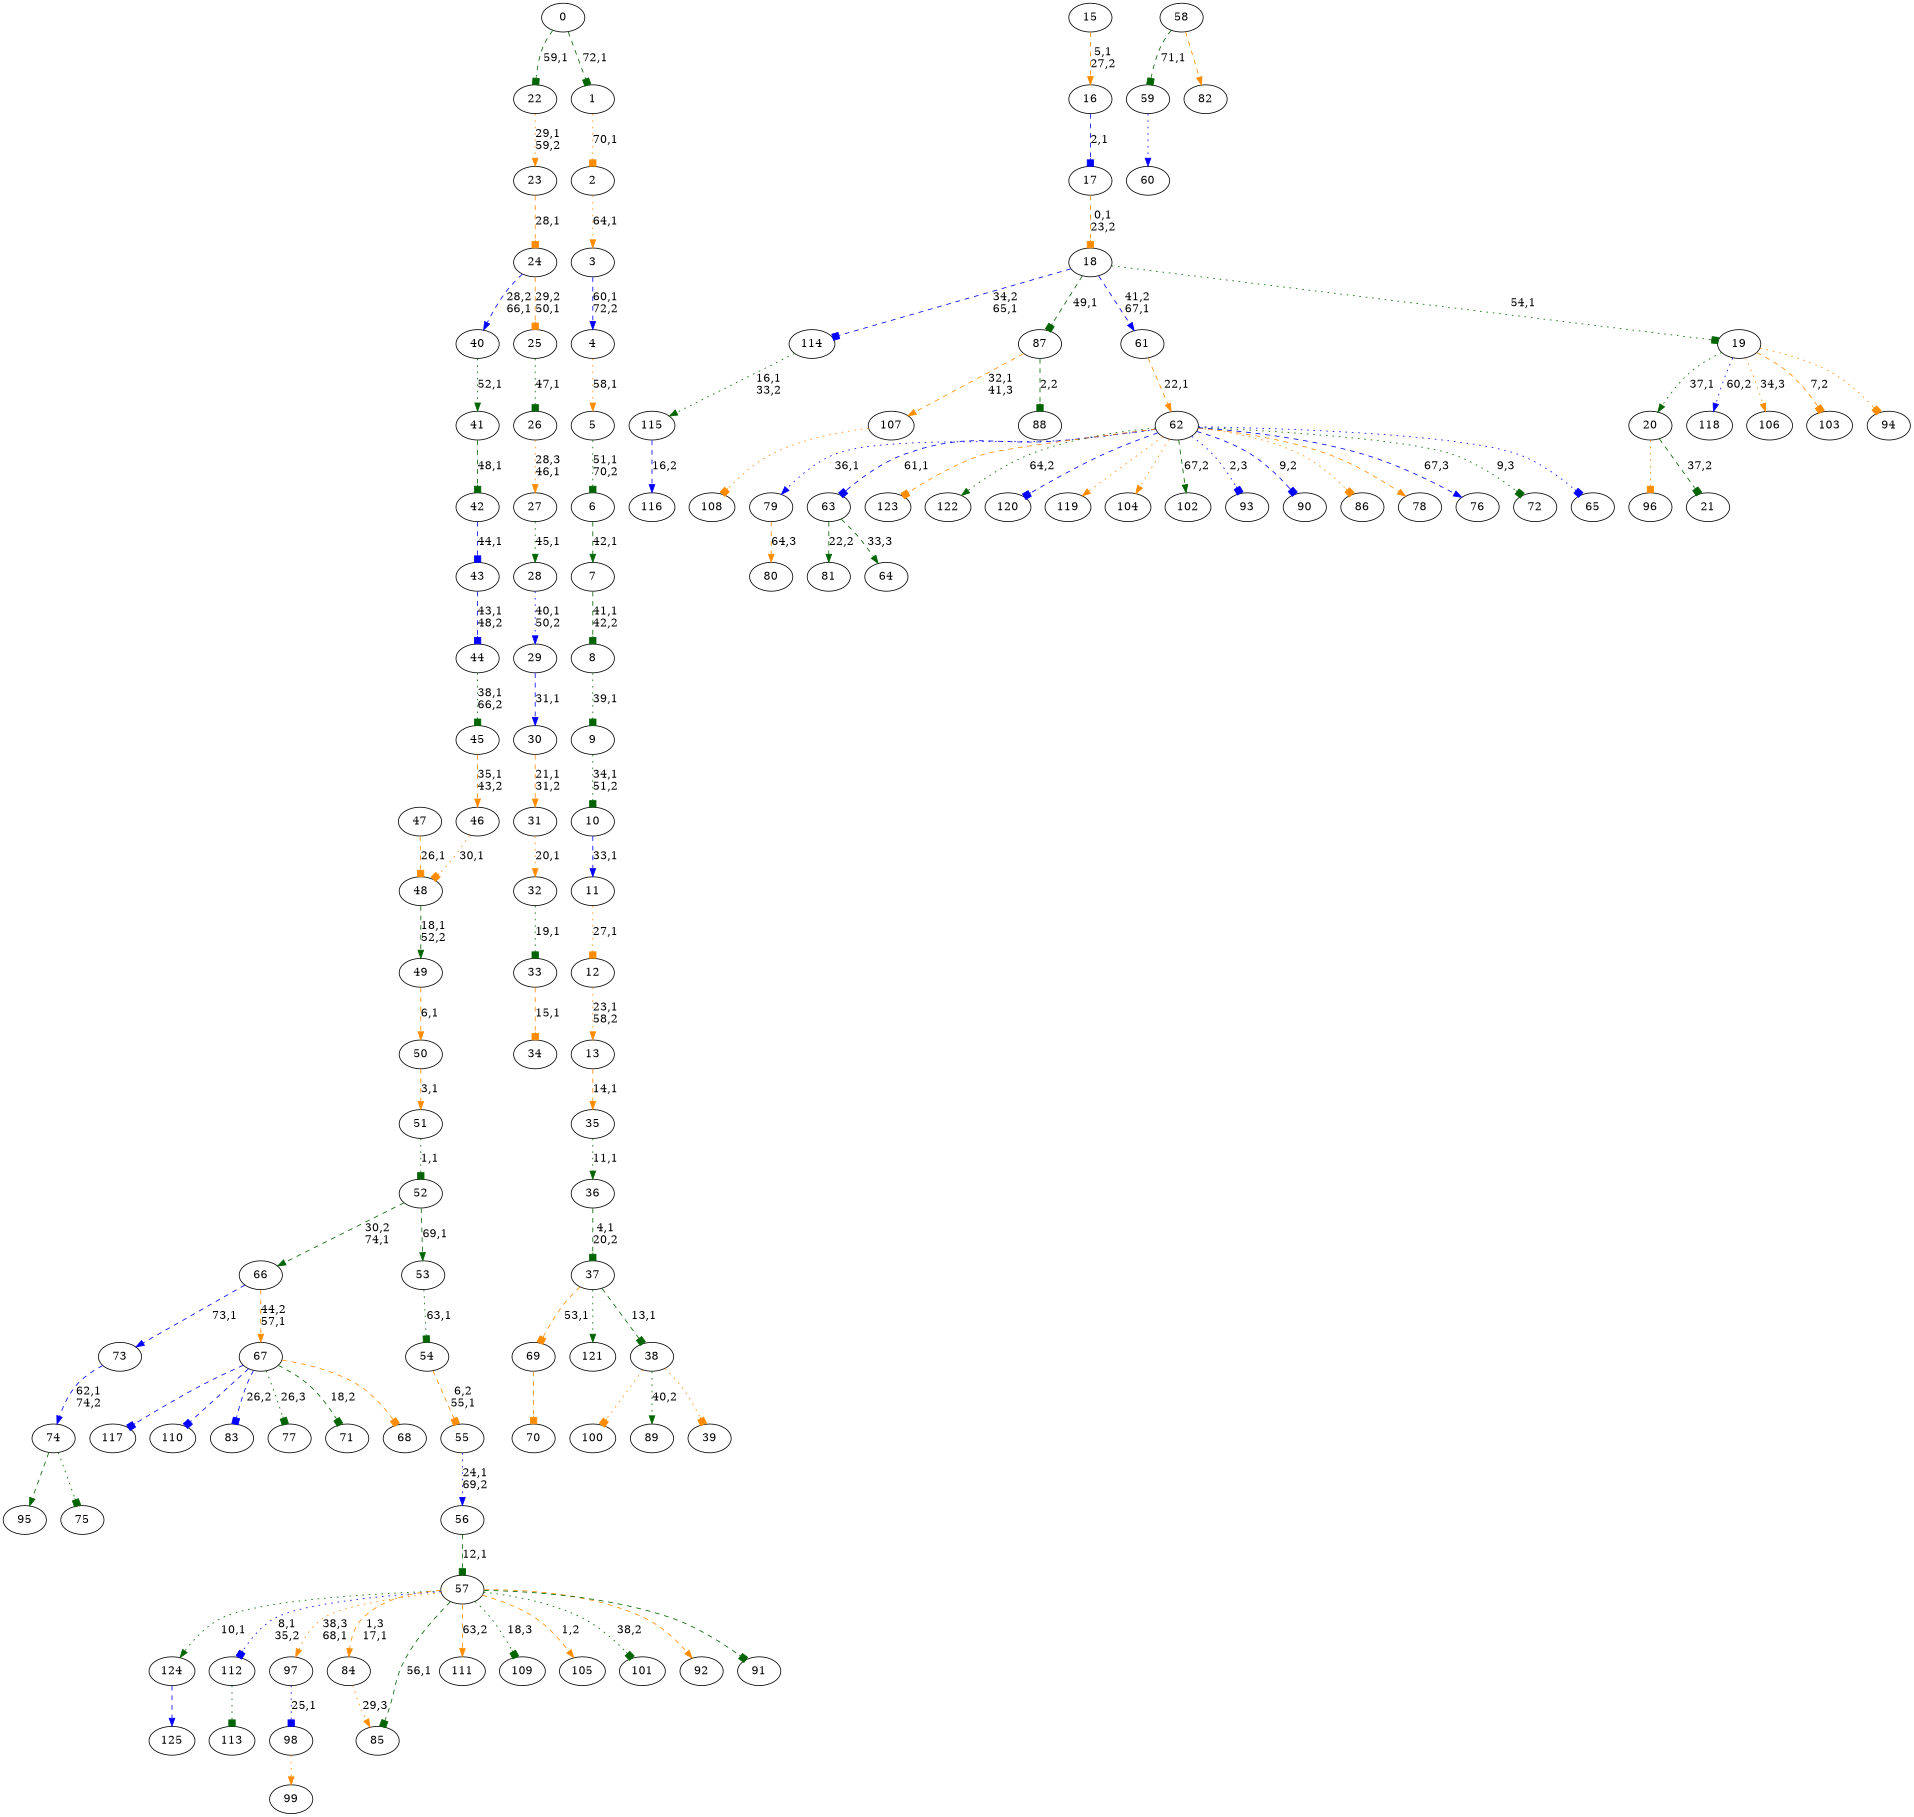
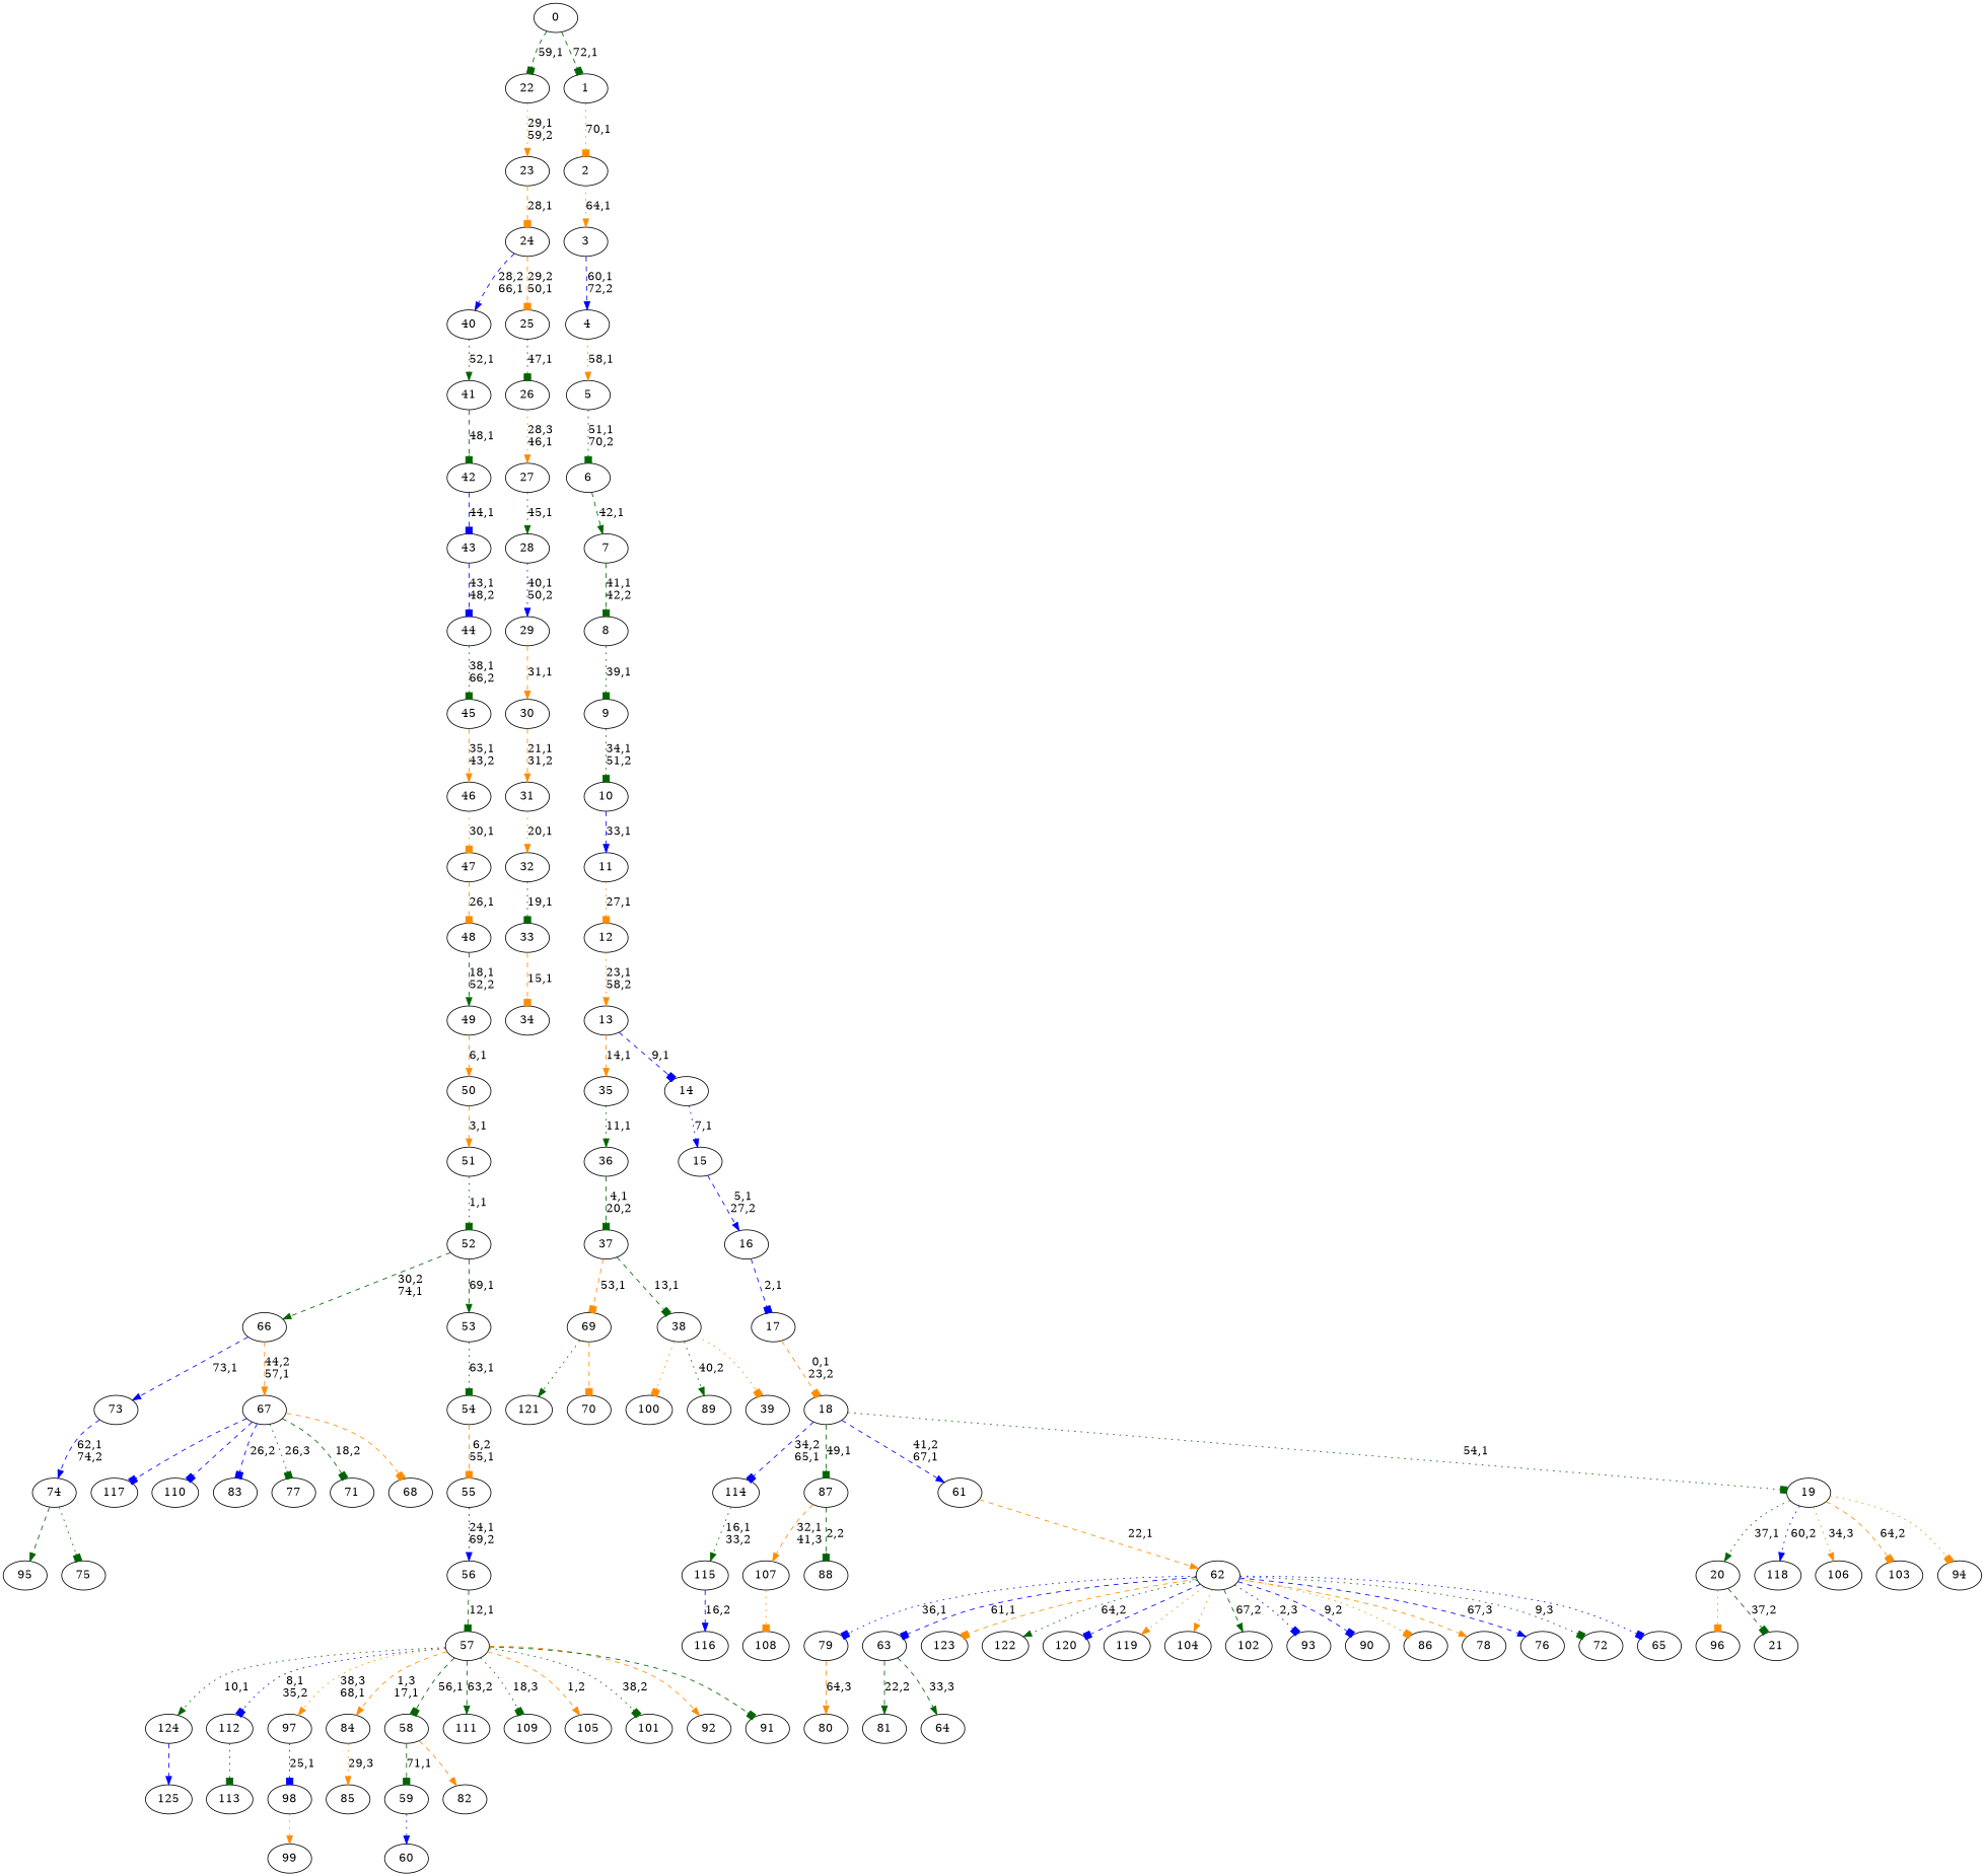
  digraph {
    edge [arrowhead=box color=darkorange style=dashed]
    124
    125
    115
    116
    114
    112
    113
    107
    108
    98
    99
    97
    87
    88
    84
    85
    79
    80
    74
    95
    75
    73
    69
    121
    70
    67
    117
    110
    83
    77
    71
    68
    66
    63
    81
    64
    62
    123
    122
    120
    119
    104
    102
    93
    90
    86
    78
    76
    72
    65
    61
    59
    60
    58
    82
    57
    111
    109
    105
    101
    92
    91
    56
    55
    54
    53
    52
    51
    50
    49
    48
    47
    46
    45
    44
    43
    42
    41
    40
    38
    100
    89
    39
    37
    36
    35
    33
    34
    32
    31
    30
    29
    28
    27
    26
    25
    24
    23
    22
    20
    96
    21
    19
    118
    106
    103
    94
    18
    17
    16
    15
+   14
    13
    12
    11
    10
    9
    8
    7
    6
    5
    4
    3
    2
    1
    0
    124 -> 125 [arrowhead=normal color=blue]
    115 -> 116 [arrowhead=normal color=blue label="16,2"]
    114 -> 115 [arrowhead=normal color=darkgreen label="16,1\n33,2" style=dotted]
    112 -> 113 [color=darkgreen style=dotted]
    107 -> 108 [style=dotted]
    98 -> 99 [arrowhead=normal style=dotted]
    97 -> 98 [color=blue label="25,1" style=dotted]
    87 -> 107 [arrowhead=normal label="32,1\n41,3"]
    87 -> 88 [color=darkgreen label="2,2"]
    84 -> 85 [arrowhead=normal label="29,3" style=dotted]
    79 -> 80 [arrowhead=normal label="64,3"]
    74 -> 95 [arrowhead=normal color=darkgreen]
    74 -> 75 [color=darkgreen style=dotted]
    73 -> 74 [arrowhead=normal color=blue label="62,1\n74,2"]
-   37 -> 121 [arrowhead=normal color=darkgreen style=dotted]
+   69 -> 121 [arrowhead=normal color=darkgreen style=dotted]
    69 -> 70
    67 -> 117 [color=blue]
    67 -> 110 [color=blue]
    67 -> 83 [color=blue label="26,2"]
    67 -> 77 [color=darkgreen label="26,3" style=dotted]
    67 -> 71 [color=darkgreen label="18,2"]
    67 -> 68
    66 -> 73 [arrowhead=normal color=blue label="73,1"]
    66 -> 67 [arrowhead=normal label="44,2\n57,1"]
    63 -> 81 [arrowhead=normal color=darkgreen label="22,2"]
    63 -> 64 [arrowhead=normal color=darkgreen label="33,3"]
-   62 -> 79 [arrowhead=normal color=blue label="36,1" style=dotted]
+   62 -> 79 [color=blue label="36,1" style=dotted]
    62 -> 63 [color=blue label="61,1"]
    62 -> 123
    62 -> 122 [arrowhead=normal color=darkgreen label="64,2" style=dotted]
    62 -> 120 [color=blue]
    62 -> 119 [arrowhead=normal style=dotted]
    62 -> 104 [arrowhead=normal style=dotted]
    62 -> 102 [arrowhead=normal color=darkgreen label="67,2"]
    62 -> 93 [color=blue label="2,3" style=dotted]
    62 -> 90 [color=blue label="9,2"]
    62 -> 86 [style=dotted]
    62 -> 78 [arrowhead=normal]
    62 -> 76 [arrowhead=normal color=blue label="67,3"]
    62 -> 72 [color=darkgreen label="9,3" style=dotted]
    62 -> 65 [color=blue style=dotted]
    61 -> 62 [arrowhead=normal label="22,1"]
    59 -> 60 [arrowhead=normal color=blue style=dotted]
    58 -> 59 [color=darkgreen label="71,1"]
    58 -> 82 [arrowhead=normal]
    57 -> 124 [arrowhead=normal color=darkgreen label="10,1" style=dotted]
    57 -> 112 [color=blue label="8,1\n35,2" style=dotted]
    57 -> 97 [arrowhead=normal label="38,3\n68,1" style=dotted]
    57 -> 84 [arrowhead=normal label="1,3\n17,1"]
-   57 -> 85 [color=darkgreen label="56,1"]
-   57 -> 111 [arrowhead=normal label="63,2"]
+   57 -> 58 [color=darkgreen label="56,1"]
+   57 -> 111 [arrowhead=normal color=darkgreen label="63,2"]
    57 -> 109 [color=darkgreen label="18,3" style=dotted]
    57 -> 105 [arrowhead=normal label="1,2"]
    57 -> 101 [color=darkgreen label="38,2" style=dotted]
    57 -> 92 [arrowhead=normal]
    57 -> 91 [color=darkgreen]
    56 -> 57 [color=darkgreen label="12,1"]
    55 -> 56 [arrowhead=normal color=blue label="24,1\n69,2" style=dotted]
    54 -> 55 [label="6,2\n55,1"]
    53 -> 54 [color=darkgreen label="63,1" style=dotted]
    52 -> 66 [arrowhead=normal color=darkgreen label="30,2\n74,1"]
    52 -> 53 [arrowhead=normal color=darkgreen label="69,1"]
    51 -> 52 [color=darkgreen label="1,1" style=dotted]
    50 -> 51 [arrowhead=normal label="3,1"]
    49 -> 50 [arrowhead=normal label="6,1"]
    48 -> 49 [arrowhead=normal color=darkgreen label="18,1\n52,2"]
    47 -> 48 [label="26,1"]
-   46 -> 48 [label="30,1" style=dotted]
+   46 -> 47 [label="30,1" style=dotted]
    45 -> 46 [arrowhead=normal label="35,1\n43,2"]
    44 -> 45 [color=darkgreen label="38,1\n66,2" style=dotted]
    43 -> 44 [color=blue label="43,1\n48,2"]
    42 -> 43 [color=blue label="44,1"]
    41 -> 42 [color=darkgreen label="48,1"]
    40 -> 41 [arrowhead=normal color=darkgreen label="52,1" style=dotted]
    38 -> 100 [style=dotted]
    38 -> 89 [arrowhead=normal color=darkgreen label="40,2" style=dotted]
    38 -> 39 [style=dotted]
    37 -> 69 [label="53,1"]
    37 -> 38 [color=darkgreen label="13,1"]
    36 -> 37 [color=darkgreen label="4,1\n20,2"]
    35 -> 36 [arrowhead=normal color=darkgreen label="11,1" style=dotted]
    33 -> 34 [label="15,1"]
    32 -> 33 [color=darkgreen label="19,1" style=dotted]
    31 -> 32 [arrowhead=normal label="20,1" style=dotted]
    30 -> 31 [arrowhead=normal label="21,1\n31,2"]
-   29 -> 30 [arrowhead=normal color=blue label="31,1"]
+   29 -> 30 [arrowhead=normal label="31,1"]
    28 -> 29 [arrowhead=normal color=blue label="40,1\n50,2" style=dotted]
    27 -> 28 [arrowhead=normal color=darkgreen label="45,1" style=dotted]
    26 -> 27 [arrowhead=normal label="28,3\n46,1" style=dotted]
    25 -> 26 [color=darkgreen label="47,1" style=dotted]
    24 -> 40 [arrowhead=normal color=blue label="28,2\n66,1"]
    24 -> 25 [label="29,2\n50,1"]
    23 -> 24 [label="28,1"]
    22 -> 23 [arrowhead=normal label="29,1\n59,2" style=dotted]
    20 -> 96 [style=dotted]
    20 -> 21 [color=darkgreen label="37,2"]
    19 -> 20 [arrowhead=normal color=darkgreen label="37,1" style=dotted]
    19 -> 118 [arrowhead=normal color=blue label="60,2" style=dotted]
    19 -> 106 [arrowhead=normal label="34,3" style=dotted]
-   19 -> 103 [label="7,2"]
+   19 -> 103 [label="64,2"]
    19 -> 94 [style=dotted]
    18 -> 114 [color=blue label="34,2\n65,1"]
    18 -> 87 [color=darkgreen label="49,1"]
    18 -> 61 [arrowhead=normal color=blue label="41,2\n67,1"]
    18 -> 19 [color=darkgreen label="54,1" style=dotted]
    17 -> 18 [label="0,1\n23,2"]
    16 -> 17 [color=blue label="2,1"]
-   15 -> 16 [arrowhead=normal label="5,1\n27,2"]
+   15 -> 16 [arrowhead=normal color=blue label="5,1\n27,2"]
+   14 -> 15 [arrowhead=normal color=blue label="7,1" style=dotted]
    13 -> 35 [arrowhead=normal label="14,1"]
+   13 -> 14 [color=blue label="9,1"]
    12 -> 13 [arrowhead=normal label="23,1\n58,2" style=dotted]
    11 -> 12 [label="27,1" style=dotted]
    10 -> 11 [arrowhead=normal color=blue label="33,1"]
    9 -> 10 [color=darkgreen label="34,1\n51,2" style=dotted]
    8 -> 9 [color=darkgreen label="39,1" style=dotted]
    7 -> 8 [color=darkgreen label="41,1\n42,2"]
    6 -> 7 [arrowhead=normal color=darkgreen label="42,1"]
    5 -> 6 [color=darkgreen label="51,1\n70,2" style=dotted]
    4 -> 5 [arrowhead=normal label="58,1" style=dotted]
    3 -> 4 [arrowhead=normal color=blue label="60,1\n72,2"]
    2 -> 3 [arrowhead=normal label="64,1" style=dotted]
    1 -> 2 [label="70,1" style=dotted]
    0 -> 22 [color=darkgreen label="59,1"]
    0 -> 1 [color=darkgreen label="72,1"]
  }
